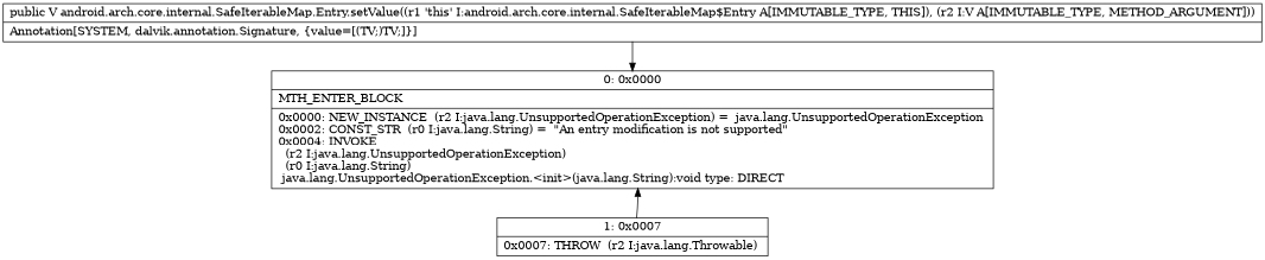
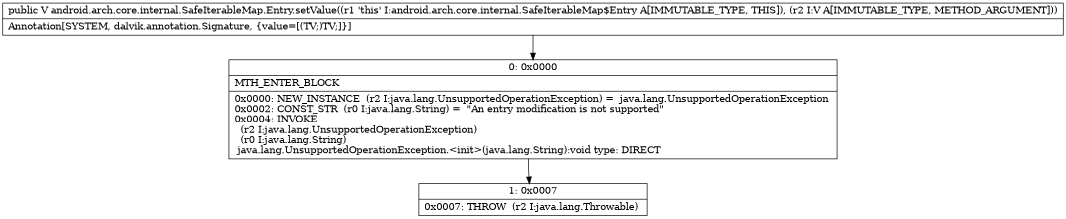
  digraph {
    node [shape=record]
    n1 [label="{0\:\ 0x0000|MTH_ENTER_BLOCK\l|0x0000: NEW_INSTANCE  (r2 I:java.lang.UnsupportedOperationException) =  java.lang.UnsupportedOperationException \l0x0002: CONST_STR  (r0 I:java.lang.String) =  \"An entry modification is not supported\" \l0x0004: INVOKE  \l  (r2 I:java.lang.UnsupportedOperationException)\l  (r0 I:java.lang.String)\l java.lang.UnsupportedOperationException.\<init\>(java.lang.String):void type: DIRECT \l}"]
    n2 [label="{1\:\ 0x0007|0x0007: THROW  (r2 I:java.lang.Throwable) \l}"]
    n3 [label="{public V android.arch.core.internal.SafeIterableMap.Entry.setValue((r1 'this' I:android.arch.core.internal.SafeIterableMap$Entry A[IMMUTABLE_TYPE, THIS]), (r2 I:V A[IMMUTABLE_TYPE, METHOD_ARGUMENT]))  | Annotation[SYSTEM, dalvik.annotation.Signature, \{value=[(TV;)TV;]\}]\l}"]
-   n2 -> n1
+   n1 -> n2
    n3 -> n1
  }
